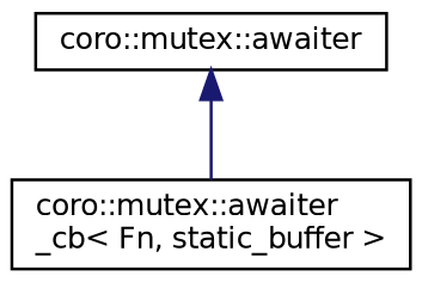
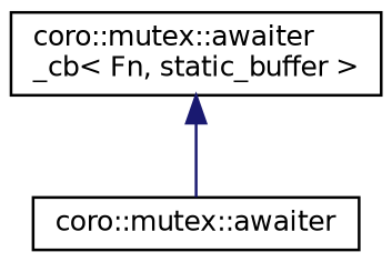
  digraph {
    rankdir=TB
    node [color=black fillcolor=white fontname=Helvetica fontsize=10 shape=record style=filled]
    n1 [height=0.2 label="coro::mutex::awaiter" width=0.4]
    n2 [height=0.2 label="coro::mutex::awaiter\l_cb\< Fn, static_buffer \>" width=0.4]
-   n1 -> n2 [color=midnightblue dir=back fontname=Helvetica fontsize=10 labelfontname=Helvetica labelfontsize=10 style=solid]
+   n2 -> n1 [color=midnightblue dir=back fontname=Helvetica fontsize=10 labelfontname=Helvetica labelfontsize=10 style=solid]
  }
